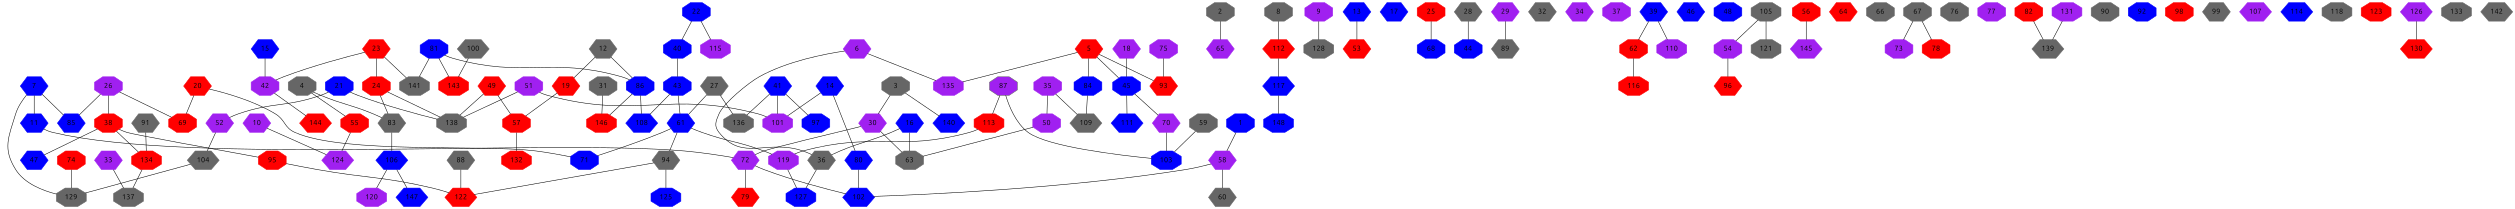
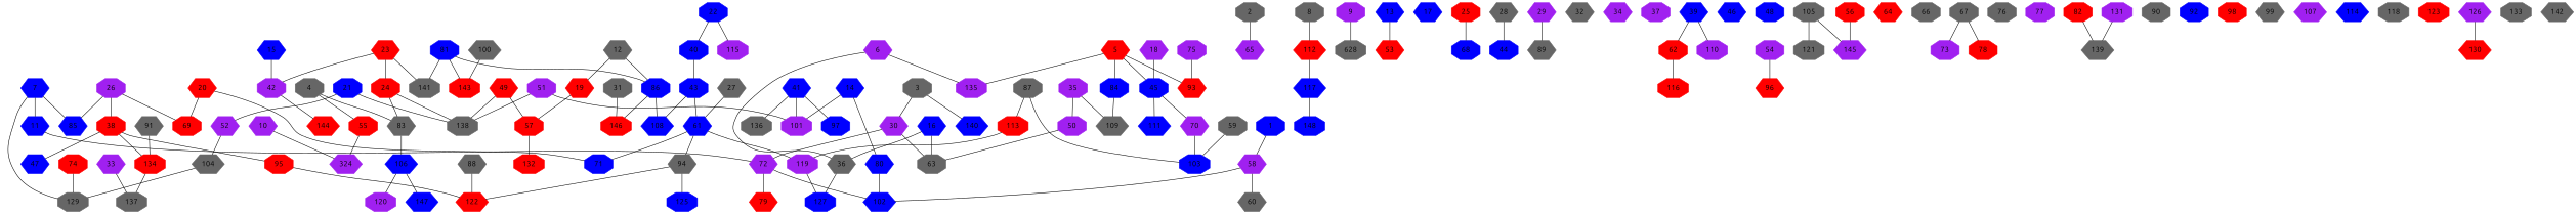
  graph {
    fontname=Ubuntu
    node [color=blue fontname=Ubuntu shape=octagon style=filled]
    edge [fontname=Ubuntu]
    58 [color=purple shape=hexagon]
    1
    60 [color=gray40 shape=hexagon]
    102 [shape=hexagon]
    2 [color=gray40]
    65 [color=purple shape=hexagon]
    3 [color=gray40]
    30 [color=purple shape=hexagon]
    140 [shape=hexagon]
    72 [color=purple shape=hexagon]
    63 [color=gray40]
    104 [color=gray40 shape=hexagon]
    129 [color=gray40]
    4 [color=gray40]
    55 [color=red]
    83 [color=gray40 shape=hexagon]
-   124 [color=purple shape=hexagon]
+   124 [color=purple shape=hexagon label=324]
    106 [shape=hexagon]
    5 [color=red shape=hexagon]
    45
    84
    93 [color=red shape=hexagon]
    135 [color=purple]
    70 [color=purple shape=hexagon]
    111 [shape=hexagon]
    109 [color=gray40 shape=hexagon]
    6 [color=purple shape=hexagon]
    36 [color=gray40 shape=hexagon]
    127
    7 [shape=hexagon]
    11 [shape=hexagon]
    85 [shape=hexagon]
    8 [color=gray40]
    112 [color=red shape=hexagon]
    117 [shape=hexagon]
    9 [color=purple]
-   128 [color=gray40]
+   128 [color=gray40 label=628]
    10 [color=purple shape=hexagon]
    79 [color=red shape=hexagon]
    12 [color=gray40 shape=hexagon]
    19 [color=red shape=hexagon]
    86
    57 [color=red]
    146 [color=red]
    108 [shape=hexagon]
    13 [shape=hexagon]
    53 [color=red shape=hexagon]
    14 [shape=hexagon]
    80 [shape=hexagon]
    101 [color=purple]
    15 [shape=hexagon]
    42 [color=purple]
    144 [color=red shape=hexagon]
    16 [shape=hexagon]
    17 [shape=hexagon]
    18 [color=purple shape=hexagon]
    132 [color=red]
    20 [color=red shape=hexagon]
    69 [color=red]
    71
    52 [color=purple shape=hexagon]
    21
    138 [color=gray40]
    22
    40
    115 [color=purple]
    43
    23 [color=red shape=hexagon]
    24 [color=red]
    141 [color=gray40]
    25 [color=red]
    68
    26 [color=purple]
    38 [color=red]
    47 [shape=hexagon]
    95 [color=red]
    134 [color=red]
    27 [color=gray40 shape=hexagon]
    61 [shape=hexagon]
    136 [color=gray40]
    94 [color=gray40 shape=hexagon]
    119 [color=purple]
    28 [color=gray40 shape=hexagon]
    44
    29 [color=purple shape=hexagon]
    89 [color=gray40 shape=hexagon]
    31 [color=gray40]
    32 [color=gray40 shape=hexagon]
    33 [color=purple shape=hexagon]
    137 [color=gray40]
    34 [color=purple shape=hexagon]
    35 [color=purple]
    50 [color=purple]
    37 [color=purple]
    122 [color=red shape=hexagon]
    39 [shape=hexagon]
    62 [color=red]
    110 [color=purple]
    116 [color=red]
    41 [shape=hexagon]
    97
    103
    46 [shape=hexagon]
    48
    49 [color=red shape=hexagon]
    51 [color=purple]
    54 [color=purple]
    96 [color=red shape=hexagon]
    56 [color=red]
    145 [color=purple shape=hexagon]
    59 [color=gray40]
    125
    64 [color=red shape=hexagon]
    66 [color=gray40]
    67 [color=gray40]
    73 [color=purple]
    78 [color=red]
    74 [color=red]
    75 [color=purple]
    76 [color=gray40]
    77 [color=purple]
    81
    143 [color=red]
    82 [color=red]
    139 [color=gray40 shape=hexagon]
    120 [color=purple]
    147 [shape=hexagon]
-   87 [color=gray40 fillcolor=purple]
+   87 [color=gray40]
    113 [color=red]
    88 [color=gray40 shape=hexagon]
    90 [color=gray40]
    91 [color=gray40 shape=hexagon]
    92
    98 [color=red]
    99 [color=gray40 shape=hexagon]
    100 [color=gray40 shape=hexagon]
    105 [color=gray40]
    121 [color=gray40]
    107 [color=purple shape=hexagon]
    148
    114 [shape=hexagon]
    118 [color=gray40]
    123 [color=red]
    126 [color=purple shape=hexagon]
    130 [color=red shape=hexagon]
    131 [color=purple]
    133 [color=gray40]
    142 [color=gray40 shape=hexagon]
    58 -- 60
    58 -- 102
    1 -- 58
    2 -- 65
    3 -- 30
    3 -- 140
    30 -- 72
    30 -- 63
    72 -- 102
    72 -- 79
    104 -- 129
    4 -- 55
    4 -- 83
    55 -- 124
    83 -- 106
    106 -- 120
    106 -- 147
    5 -- 45
    5 -- 84
    5 -- 93
    5 -- 135
    45 -- 70
    45 -- 111
    84 -- 109
    70 -- 103
    6 -- 135
    6 -- 36
    36 -- 127
    7 -- 129
    7 -- 11
    7 -- 85
    11 -- 72
    8 -- 112
    112 -- 117
    117 -- 148
    9 -- 128
    10 -- 124
    12 -- 19
    12 -- 86
    19 -- 57
    86 -- 146
    86 -- 108
    57 -- 132
    13 -- 53
    14 -- 80
    14 -- 101
    80 -- 102
    15 -- 42
    42 -- 144
    16 -- 63
    16 -- 36
    18 -- 45
    20 -- 69
    20 -- 71
    52 -- 104
    21 -- 52
    21 -- 138
    22 -- 40
    22 -- 115
    40 -- 43
    43 -- 108
    43 -- 61
    23 -- 42
    23 -- 24
    23 -- 141
    24 -- 83
    24 -- 138
    25 -- 68
    26 -- 85
    26 -- 69
    26 -- 38
    38 -- 47
    38 -- 95
    38 -- 134
    95 -- 122
    134 -- 137
    27 -- 61
-   27 -- 136
    61 -- 71
    61 -- 94
    61 -- 119
    94 -- 122
    94 -- 125
    119 -- 127
    28 -- 44
    29 -- 89
    31 -- 146
    33 -- 137
    35 -- 109
    35 -- 50
    50 -- 63
    39 -- 62
    39 -- 110
    62 -- 116
    41 -- 101
    41 -- 136
    41 -- 97
    49 -- 57
    49 -- 138
    51 -- 101
    51 -- 138
    54 -- 96
    56 -- 145
    59 -- 103
    67 -- 73
    67 -- 78
    74 -- 129
    75 -- 93
    81 -- 86
    81 -- 141
    81 -- 143
    82 -- 139
    87 -- 103
    87 -- 113
    113 -- 119
    88 -- 122
    91 -- 134
    100 -- 143
-   105 -- 54
+   105 -- 145
    105 -- 121
    126 -- 130
    131 -- 139
  }
